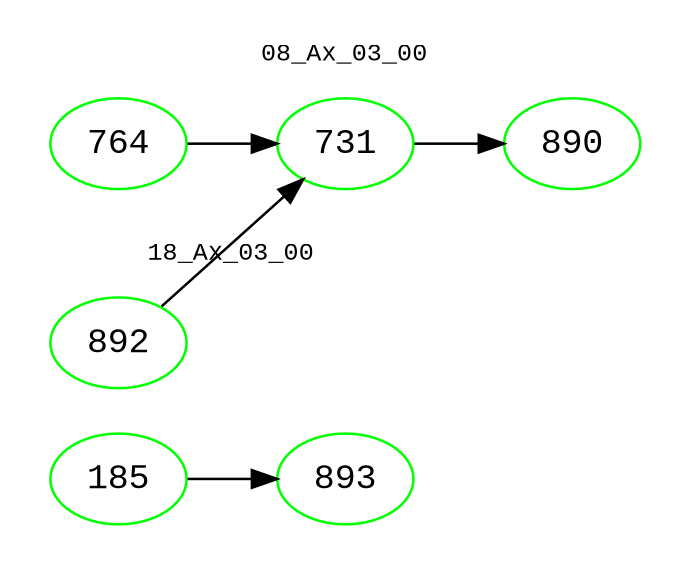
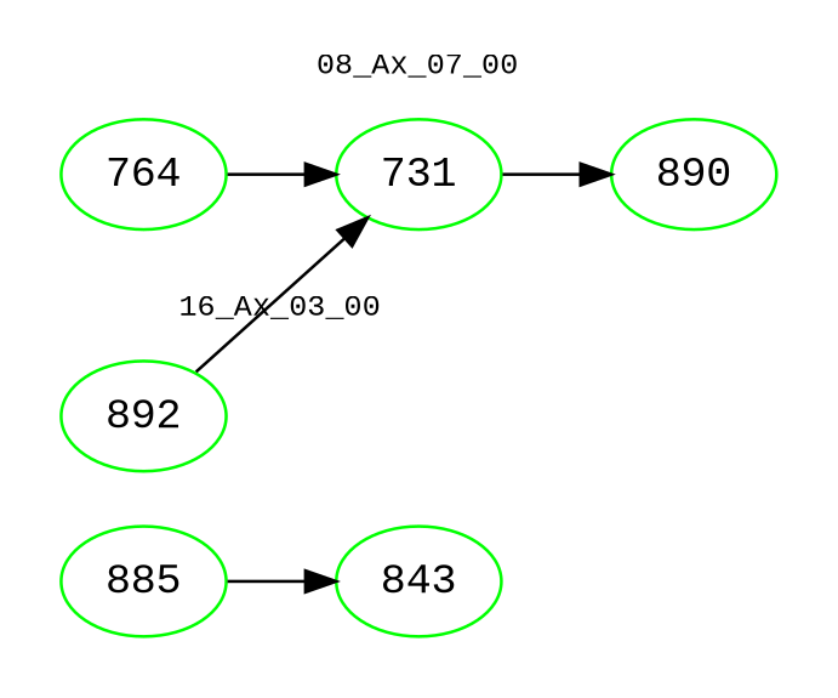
  digraph {
    fontname="Liberation Mono"
    rankdir=LR
    node [color=green fontname="Liberation Mono"]
    edge [color=black fontname="Liberation Mono"]
    n1 [label=764]
    n2 [label=731]
    n3 [label=890]
    n4 [label=892]
-   n5 [label=185]
-   n6 [label=893]
+   n5 [label=885]
+   n6 [label=843]
    subgraph cluster_1 {
      color=white
      fontsize=10
-     label="08_Ax_03_00"
+     label="08_Ax_07_00"
      n1
      n2
      n3
    }
    subgraph cluster_2 {
      color=white
      fontsize=10
-     label="18_Ax_03_00"
+     label="16_Ax_03_00"
      n4
      n5
      n6
    }
    n1 -> n2
    n2 -> n3
    n4 -> n2
    n5 -> n6
  }
